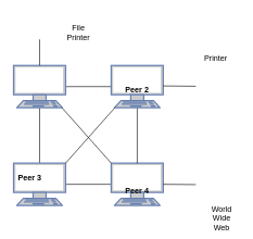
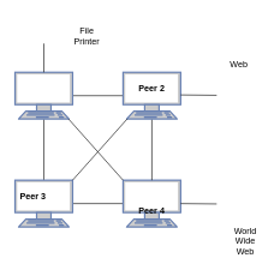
  <mxCell id="0" />
  <mxCell id="1" parent="0" />
  <mxCell id="2" style="edgeStyle=orthogonalEdgeStyle;rounded=0;orthogonalLoop=1;jettySize=auto;html=1;endArrow=none;endFill=0;" edge="1" parent="1" source="4" target="5"><mxGeometry relative="1" as="geometry" /></mxCell>
  <mxCell id="3" style="edgeStyle=orthogonalEdgeStyle;rounded=0;orthogonalLoop=1;jettySize=auto;html=1;endArrow=none;endFill=0;" edge="1" parent="1" source="4" target="7"><mxGeometry relative="1" as="geometry" /></mxCell>
  <mxCell id="4" value="" style="fontColor=#0066CC;verticalAlign=top;verticalLabelPosition=bottom;labelPosition=center;align=center;html=1;outlineConnect=0;fillColor=#CCCCCC;strokeColor=#6881B3;gradientColor=none;gradientDirection=north;strokeWidth=2;shape=mxgraph.networks.terminal;" vertex="1" parent="1"><mxGeometry x="20" y="250" width="80" height="65" as="geometry" /></mxCell>
  <mxCell id="5" value="" style="fontColor=#0066CC;verticalAlign=top;verticalLabelPosition=bottom;labelPosition=center;align=center;html=1;outlineConnect=0;fillColor=#CCCCCC;strokeColor=#6881B3;gradientColor=none;gradientDirection=north;strokeWidth=2;shape=mxgraph.networks.terminal;" vertex="1" parent="1"><mxGeometry x="170" y="250" width="80" height="65" as="geometry" /></mxCell>
  <mxCell id="6" style="edgeStyle=orthogonalEdgeStyle;rounded=0;orthogonalLoop=1;jettySize=auto;html=1;endArrow=none;endFill=0;" edge="1" parent="1" source="7" target="9"><mxGeometry relative="1" as="geometry" /></mxCell>
  <mxCell id="7" value="" style="fontColor=#0066CC;verticalAlign=top;verticalLabelPosition=bottom;labelPosition=center;align=center;html=1;outlineConnect=0;fillColor=#CCCCCC;strokeColor=#6881B3;gradientColor=none;gradientDirection=north;strokeWidth=2;shape=mxgraph.networks.terminal;" vertex="1" parent="1"><mxGeometry x="20" y="100" width="80" height="65" as="geometry" /></mxCell>
  <mxCell id="8" style="edgeStyle=orthogonalEdgeStyle;rounded=0;orthogonalLoop=1;jettySize=auto;html=1;endArrow=none;endFill=0;" edge="1" parent="1" source="9" target="5"><mxGeometry relative="1" as="geometry" /></mxCell>
  <mxCell id="9" value="" style="fontColor=#0066CC;verticalAlign=top;verticalLabelPosition=bottom;labelPosition=center;align=center;html=1;outlineConnect=0;fillColor=#CCCCCC;strokeColor=#6881B3;gradientColor=none;gradientDirection=north;strokeWidth=2;shape=mxgraph.networks.terminal;" vertex="1" parent="1"><mxGeometry x="170" y="100" width="80" height="65" as="geometry" /></mxCell>
- <mxCell id="10" value="&lt;b&gt;Peer 2&lt;/b&gt;" style="text;html=1;strokeColor=none;fillColor=none;align=center;verticalAlign=middle;whiteSpace=wrap;rounded=0;" vertex="1" parent="1"><mxGeometry x="190" y="127.5" width="40" height="20" as="geometry" /></mxCell>
+ <mxCell id="10" value="&lt;b&gt;Peer 2&lt;/b&gt;" style="text;html=1;strokeColor=none;fillColor=none;align=center;verticalAlign=middle;whiteSpace=wrap;rounded=0;" vertex="1" parent="1"><mxGeometry x="190" y="112.5" width="40" height="20" as="geometry" /></mxCell>
  <mxCell id="11" value="&lt;b&gt;Peer 3&lt;/b&gt;" style="text;html=1;strokeColor=none;fillColor=none;align=center;verticalAlign=middle;whiteSpace=wrap;rounded=0;" vertex="1" parent="1"><mxGeometry x="25" y="262.5" width="40" height="20" as="geometry" /></mxCell>
  <mxCell id="12" value="&lt;b&gt;Peer 4&lt;/b&gt;" style="text;html=1;strokeColor=none;fillColor=none;align=center;verticalAlign=middle;whiteSpace=wrap;rounded=0;" vertex="1" parent="1"><mxGeometry x="190" y="282.5" width="40" height="20" as="geometry" /></mxCell>
  <mxCell id="13" value="" style="endArrow=none;html=1;entryX=0.07;entryY=1;entryDx=0;entryDy=0;entryPerimeter=0;exitX=1;exitY=0;exitDx=0;exitDy=0;exitPerimeter=0;" edge="1" parent="1" source="4" target="9"><mxGeometry width="50" height="50" relative="1" as="geometry"><mxPoint x="20" y="390" as="sourcePoint" /><mxPoint x="70" y="340" as="targetPoint" /></mxGeometry></mxCell>
  <mxCell id="14" value="" style="endArrow=none;html=1;entryX=0;entryY=0;entryDx=0;entryDy=0;entryPerimeter=0;exitX=0.93;exitY=1;exitDx=0;exitDy=0;exitPerimeter=0;" edge="1" parent="1" source="7" target="5"><mxGeometry width="50" height="50" relative="1" as="geometry"><mxPoint x="110.138" y="260.034" as="sourcePoint" /><mxPoint x="255.655" y="175.207" as="targetPoint" /></mxGeometry></mxCell>
  <mxCell id="15" value="" style="shape=image;html=1;verticalAlign=top;verticalLabelPosition=bottom;labelBackgroundColor=#ffffff;imageAspect=0;aspect=fixed;image=https://cdn4.iconfinder.com/data/icons/common-toolbar/36/Print-2-128.png" vertex="1" parent="1"><mxGeometry x="295.5" y="98.5" width="70" height="68" as="geometry" /></mxCell>
  <mxCell id="16" value="" style="endArrow=none;html=1;" edge="1" parent="1"><mxGeometry width="50" height="50" relative="1" as="geometry"><mxPoint x="250" y="131.5" as="sourcePoint" /><mxPoint x="300" y="132" as="targetPoint" /></mxGeometry></mxCell>
- <mxCell id="17" value="Printer" style="text;html=1;strokeColor=none;fillColor=none;align=center;verticalAlign=middle;whiteSpace=wrap;rounded=0;" vertex="1" parent="1"><mxGeometry x="310.5" y="80" width="40" height="20" as="geometry" /></mxCell>
+ <mxCell id="17" value="Web" style="text;html=1;strokeColor=none;fillColor=none;align=center;verticalAlign=middle;whiteSpace=wrap;rounded=0;" vertex="1" parent="1"><mxGeometry x="310.5" y="80" width="40" height="20" as="geometry" /></mxCell>
  <mxCell id="18" value="" style="shape=image;html=1;verticalAlign=top;verticalLabelPosition=bottom;labelBackgroundColor=#ffffff;imageAspect=0;aspect=fixed;image=https://cdn3.iconfinder.com/data/icons/fatcow/32x32_0440/folder_database.png" vertex="1" parent="1"><mxGeometry x="30" y="20" width="60" height="60" as="geometry" /></mxCell>
  <mxCell id="19" value="" style="endArrow=none;html=1;" edge="1" parent="1"><mxGeometry width="50" height="50" relative="1" as="geometry"><mxPoint x="60" y="100" as="sourcePoint" /><mxPoint x="60" y="60" as="targetPoint" /></mxGeometry></mxCell>
  <mxCell id="20" value="File Printer" style="text;html=1;strokeColor=none;fillColor=none;align=center;verticalAlign=middle;whiteSpace=wrap;rounded=0;" vertex="1" parent="1"><mxGeometry x="100" y="40" width="40" height="20" as="geometry" /></mxCell>
  <mxCell id="21" value="" style="shape=image;html=1;verticalAlign=top;verticalLabelPosition=bottom;labelBackgroundColor=#ffffff;imageAspect=0;aspect=fixed;image=https://cdn3.iconfinder.com/data/icons/developperss/PNG/Web%20Browser.png" vertex="1" parent="1"><mxGeometry x="294.5" y="252.5" width="60" height="60" as="geometry" /></mxCell>
  <mxCell id="22" value="" style="endArrow=none;html=1;" edge="1" parent="1"><mxGeometry width="50" height="50" relative="1" as="geometry"><mxPoint x="250" y="282.5" as="sourcePoint" /><mxPoint x="300" y="283" as="targetPoint" /></mxGeometry></mxCell>
  <mxCell id="23" value="World&lt;br&gt;Wide&lt;br&gt;Web&lt;br&gt;" style="text;html=1;strokeColor=none;fillColor=none;align=center;verticalAlign=middle;whiteSpace=wrap;rounded=0;" vertex="1" parent="1"><mxGeometry x="319.5" y="325" width="40" height="20" as="geometry" /></mxCell>
